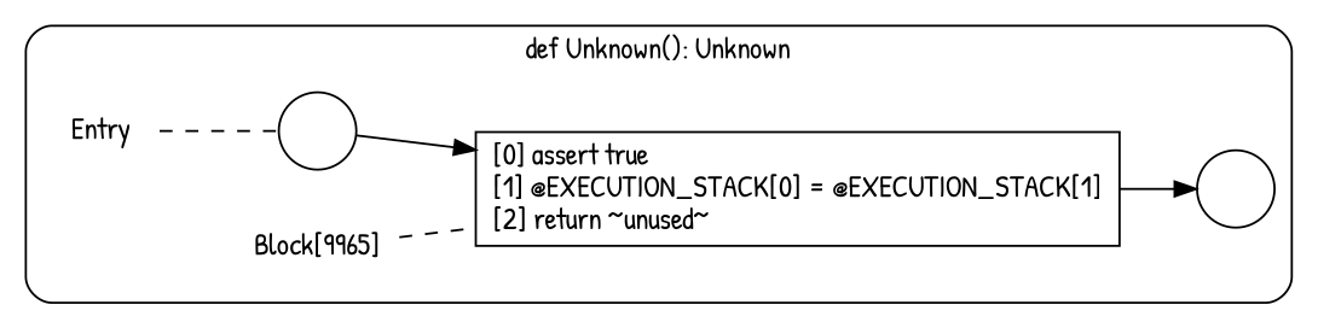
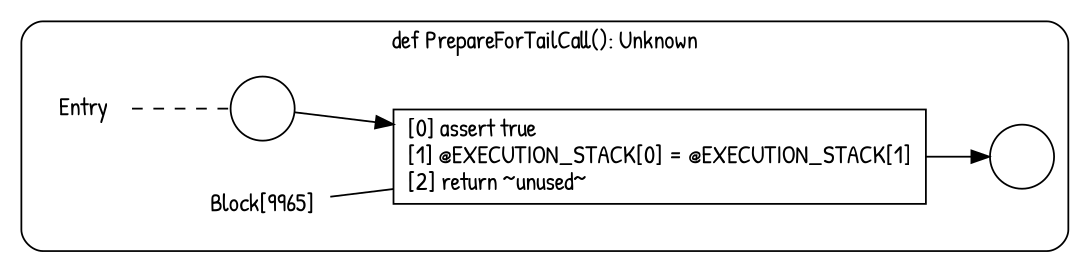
  digraph {
    fontname="Patrick Hand"
    rankdir=LR
    node [fontname="Patrick Hand" shape=none color=black fillcolor=white style=filled]
    edge [color=black fontname="Patrick Hand"]
    n1 [label=<<font color="black">Entry</font>> color="" fillcolor="" style=""]
    n2 [label=" " shape=circle]
    n3 [label=<<font color="black">[0] assert true<BR ALIGN="LEFT"/>[1] @EXECUTION_STACK[0] = @EXECUTION_STACK[1]<BR ALIGN="LEFT"/>[2] return ~unused~<BR ALIGN="LEFT"/></font>> shape=box]
    n4 [label=" " shape=circle]
    n5 [label=<<font color="black">Block[9965]</font>> color="" fillcolor="" style=""]
    subgraph cluster_1 {
-     label="def Unknown(): Unknown"
+     label="def PrepareForTailCall(): Unknown"
      style=rounded
      n1
      n2
      n3
      n4
      n5
    }
    n1 -> n2 [arrowhead=none style=dashed]
    n2 -> n3
    n3 -> n4
-   n5 -> n3 [arrowhead=none style=dashed]
+   n5 -> n3 [arrowhead=none style=solid]
  }
